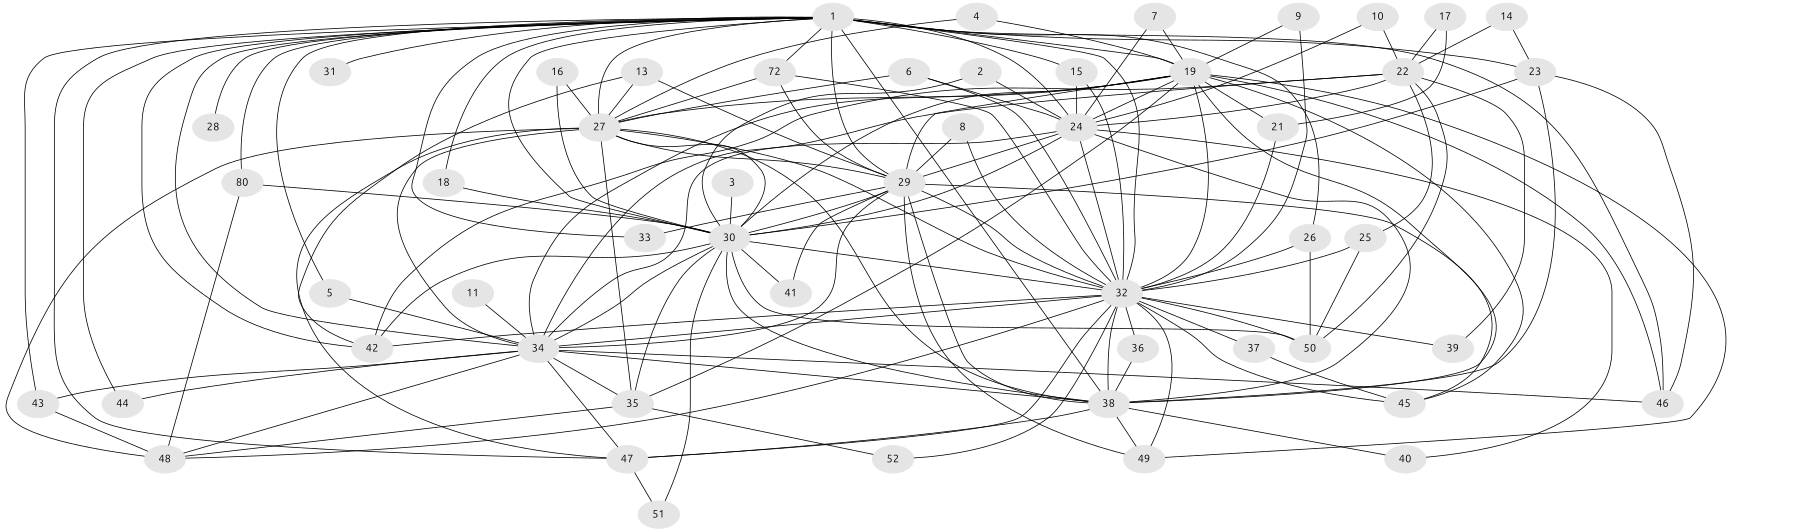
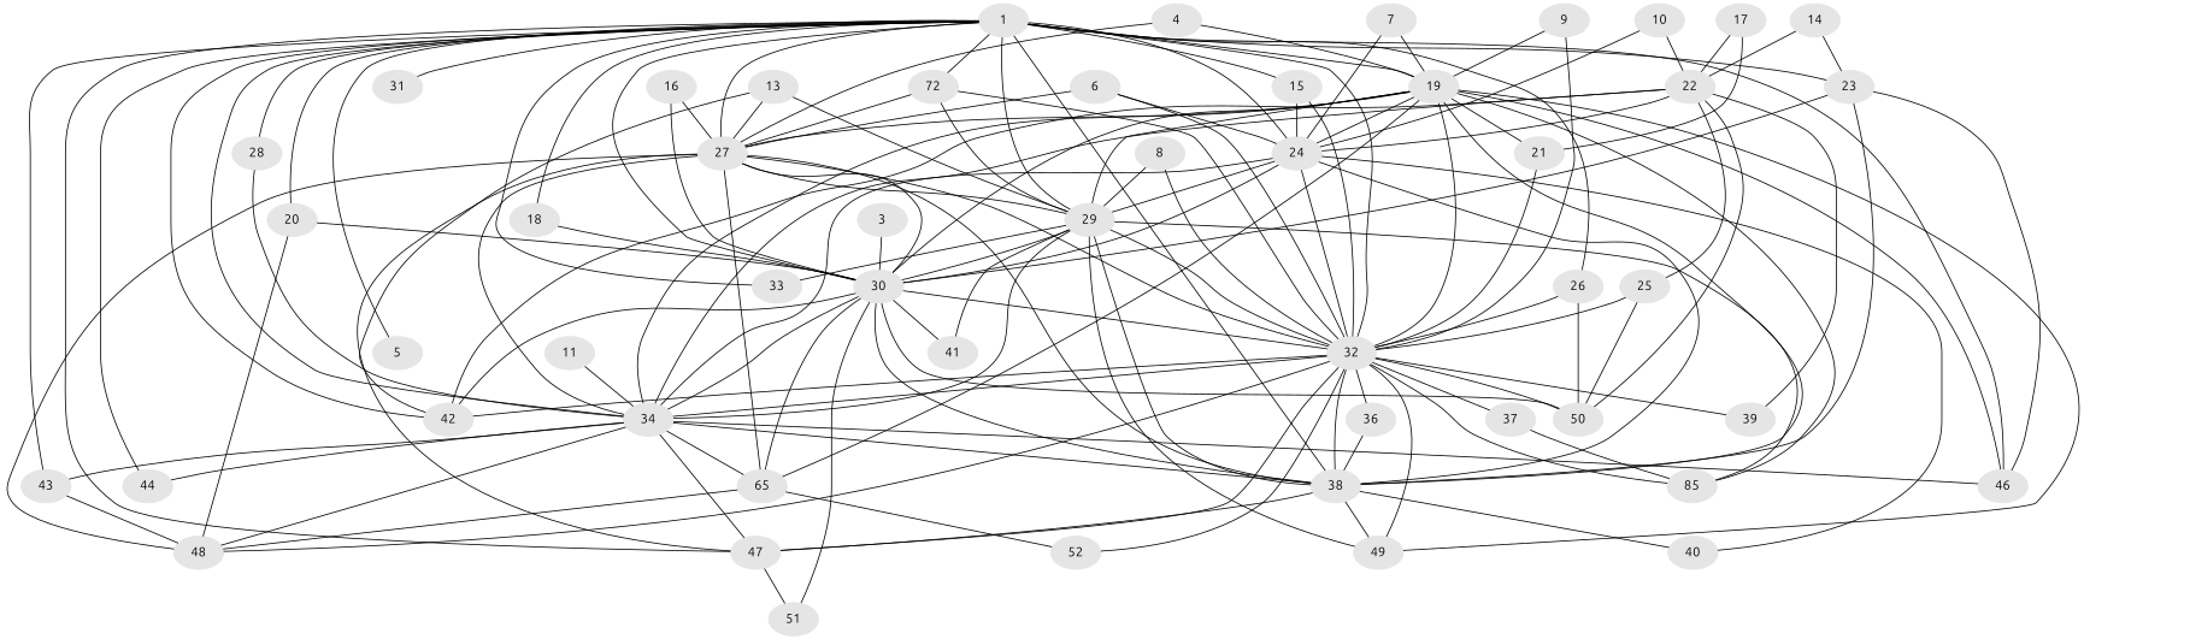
  graph {
    fontname=Ubuntu
    node [color=gray90 fontname=Ubuntu style=filled]
    edge [fontname=Ubuntu weight=1.0]
    1
    5
    n3 [label=72]
    15
    18
    19
-   20 [label=80]
+   20
    23
    24
    26
    27
    28
    29
    30
    31
    32
    33
    34
    38
    42
    43
    44
    46
    47
    21
-   35
-   45
+   35 [label=65]
+   45 [label=85]
    49
    48
    40
    50
    41
    51
    39
    36
    37
    52
-   2
    3
    4
    6
    7
    8
    9
    10
    22
    25
    11
    13
    14
    16
    17
    1 -- 5
    1 -- n3
    1 -- 15
    1 -- 18
    1 -- 19 [weight=3.0]
    1 -- 20
    1 -- 23 [weight=4.0]
    1 -- 24 [weight=2.0]
    1 -- 26
    1 -- 27 [weight=2.0]
    1 -- 28
    1 -- 29 [weight=3.0]
    1 -- 30 [weight=2.0]
    1 -- 31
    1 -- 32 [weight=2.0]
    1 -- 33 [weight=2.0]
    1 -- 34 [weight=2.0]
    1 -- 38 [weight=2.0]
    1 -- 42
    1 -- 43
    1 -- 44
    1 -- 46
    1 -- 47
-   5 -- 34
+   28 -- 34
    n3 -- 27
    n3 -- 29
    n3 -- 32
    15 -- 24
    15 -- 32
    18 -- 30 [weight=2.0]
    19 -- 24
    19 -- 27
    19 -- 29
    19 -- 30 [weight=2.0]
    19 -- 32
    19 -- 34 [weight=2.0]
    19 -- 38
    19 -- 46
    19 -- 21 [weight=2.0]
    19 -- 35
    19 -- 45
    19 -- 49
    20 -- 30
    20 -- 48
    23 -- 30 [weight=2.0]
    23 -- 38
    23 -- 46
    24 -- 29 [weight=2.0]
    24 -- 30 [weight=2.0]
    24 -- 32
    24 -- 34 [weight=2.0]
    24 -- 38
    24 -- 40
    26 -- 32
    26 -- 50
    27 -- 29
    27 -- 30
    27 -- 32
    27 -- 34
    27 -- 38
    27 -- 47
    27 -- 35
    27 -- 48 [weight=2.0]
    29 -- 30
    29 -- 32
    29 -- 33
    29 -- 34 [weight=2.0]
    29 -- 38
    29 -- 45
    29 -- 49
    29 -- 41
    30 -- 32 [weight=2.0]
    30 -- 34
    30 -- 38
    30 -- 42
    30 -- 35
    30 -- 50
    30 -- 41
    30 -- 51
    32 -- 34 [weight=3.0]
    32 -- 38
    32 -- 42
    32 -- 47
    32 -- 45
    32 -- 49
    32 -- 48
    32 -- 50
    32 -- 39
    32 -- 36 [weight=2.0]
    32 -- 37
    32 -- 52
    34 -- 38
    34 -- 43
    34 -- 44
    34 -- 46
    34 -- 47
    34 -- 35
    34 -- 48
    38 -- 47
    38 -- 49
    38 -- 40
    43 -- 48
    47 -- 51
    21 -- 32
    35 -- 48
    35 -- 52
    36 -- 38
    37 -- 45
-   2 -- 24
-   2 -- 30
    3 -- 30
    4 -- 19
    4 -- 27
    6 -- 24
    6 -- 27 [weight=2.0]
    6 -- 32
    7 -- 19
    7 -- 24
    8 -- 29
    8 -- 32
    9 -- 19
    9 -- 32
    10 -- 24
    10 -- 22
    22 -- 24
    22 -- 34 [weight=2.0]
    22 -- 42
    22 -- 50
    22 -- 39
    22 -- 25
    25 -- 32
    25 -- 50
    11 -- 34
    13 -- 27
    13 -- 29
    13 -- 42
    14 -- 23
    14 -- 22
    16 -- 27
    16 -- 30
    17 -- 21
    17 -- 22
  }
